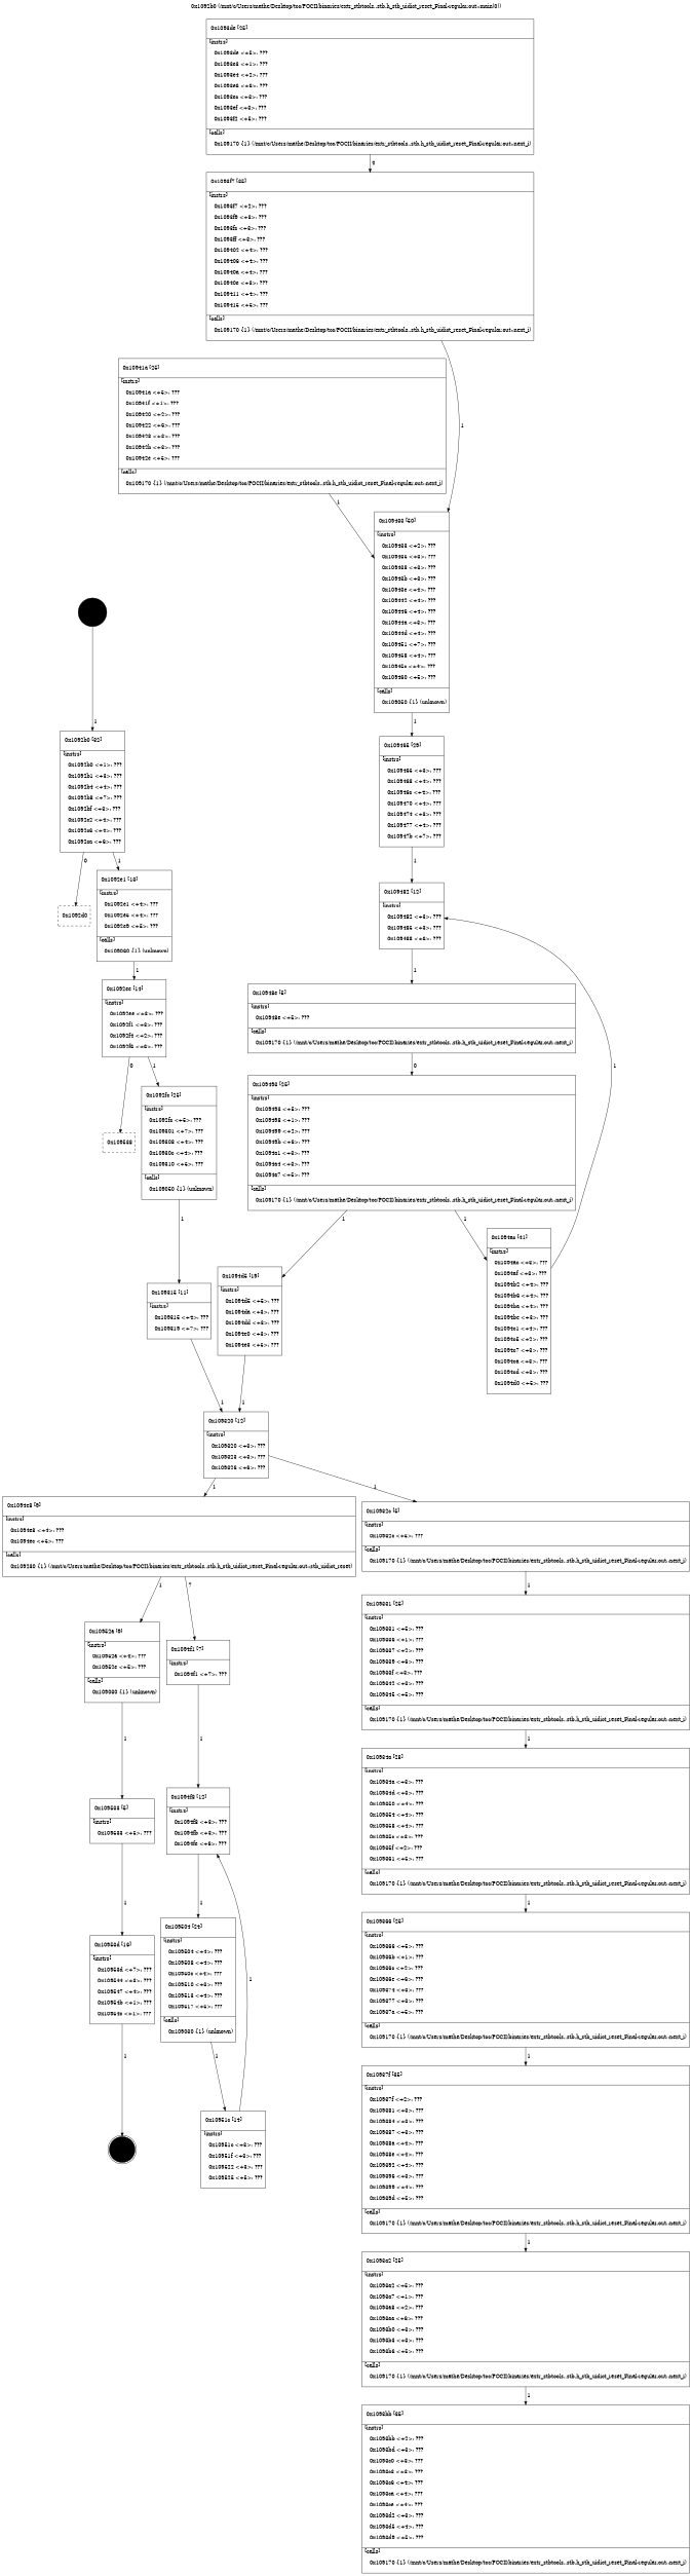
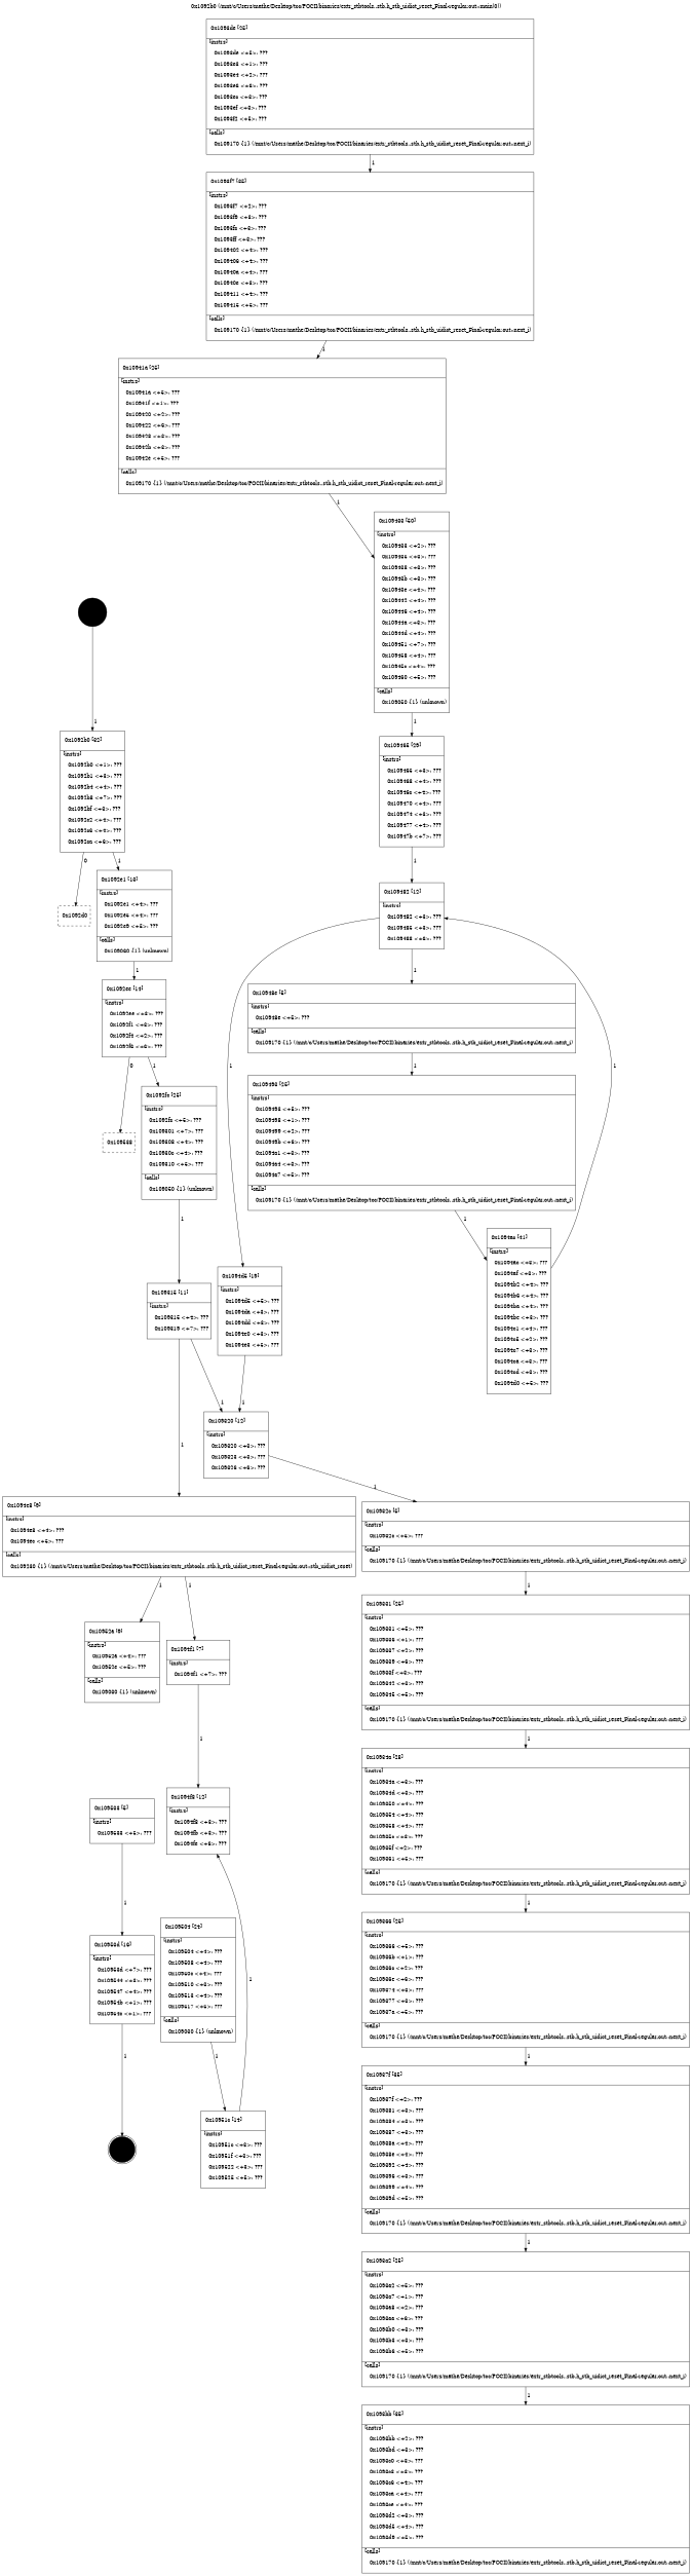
  digraph {
    label="0x1092b0 (/mnt/c/Users/mathe/Desktop/tcc/POCII/binaries/extr_stbtools..stb.h_stb_uidict_reset_Final-regular.out::main(0))"
    labelloc=t
    node [shape=record]
    Entry [fillcolor=black height=0.3 shape=circle style=filled width=0.3]
    n2 [label="{\n     0x1092b0 [32]\l\n     | [instrs]\l\n     &nbsp;&nbsp;0x1092b0 \<+1\>: ???\l\n     &nbsp;&nbsp;0x1092b1 \<+3\>: ???\l\n     &nbsp;&nbsp;0x1092b4 \<+4\>: ???\l\n     &nbsp;&nbsp;0x1092b8 \<+7\>: ???\l\n     &nbsp;&nbsp;0x1092bf \<+3\>: ???\l\n     &nbsp;&nbsp;0x1092c2 \<+4\>: ???\l\n     &nbsp;&nbsp;0x1092c6 \<+4\>: ???\l\n     &nbsp;&nbsp;0x1092ca \<+6\>: ???\l\n  }"]
    n3 [label="{\n     0x1092e1 [13]\l\n     | [instrs]\l\n     &nbsp;&nbsp;0x1092e1 \<+4\>: ???\l\n     &nbsp;&nbsp;0x1092e5 \<+4\>: ???\l\n     &nbsp;&nbsp;0x1092e9 \<+5\>: ???\l\n     | [calls]\l\n     &nbsp;&nbsp;0x109060 \{1\} (unknown)\l\n  }"]
    n4 [label="{\n     0x1092d0\l\n  }" style=dashed]
    n5 [label="{\n     0x1092ee [14]\l\n     | [instrs]\l\n     &nbsp;&nbsp;0x1092ee \<+3\>: ???\l\n     &nbsp;&nbsp;0x1092f1 \<+3\>: ???\l\n     &nbsp;&nbsp;0x1092f4 \<+2\>: ???\l\n     &nbsp;&nbsp;0x1092f6 \<+6\>: ???\l\n  }"]
    n6 [label="{\n     0x109538\l\n  }" style=dashed]
    n7 [label="{\n     0x1092fc [25]\l\n     | [instrs]\l\n     &nbsp;&nbsp;0x1092fc \<+5\>: ???\l\n     &nbsp;&nbsp;0x109301 \<+7\>: ???\l\n     &nbsp;&nbsp;0x109308 \<+4\>: ???\l\n     &nbsp;&nbsp;0x10930c \<+4\>: ???\l\n     &nbsp;&nbsp;0x109310 \<+5\>: ???\l\n     | [calls]\l\n     &nbsp;&nbsp;0x109050 \{1\} (unknown)\l\n  }"]
    n8 [label="{\n     0x109315 [11]\l\n     | [instrs]\l\n     &nbsp;&nbsp;0x109315 \<+4\>: ???\l\n     &nbsp;&nbsp;0x109319 \<+7\>: ???\l\n  }"]
    n9 [label="{\n     0x109320 [12]\l\n     | [instrs]\l\n     &nbsp;&nbsp;0x109320 \<+3\>: ???\l\n     &nbsp;&nbsp;0x109323 \<+3\>: ???\l\n     &nbsp;&nbsp;0x109326 \<+6\>: ???\l\n  }"]
    Exit [fillcolor=black height=0.3 peripheries=2 shape=circle style=filled width=0.3]
    n11 [label="{\n     0x1094e8 [9]\l\n     | [instrs]\l\n     &nbsp;&nbsp;0x1094e8 \<+4\>: ???\l\n     &nbsp;&nbsp;0x1094ec \<+5\>: ???\l\n     | [calls]\l\n     &nbsp;&nbsp;0x109230 \{1\} (/mnt/c/Users/mathe/Desktop/tcc/POCII/binaries/extr_stbtools..stb.h_stb_uidict_reset_Final-regular.out::stb_uidict_reset)\l\n  }"]
    n12 [label="{\n     0x10932c [5]\l\n     | [instrs]\l\n     &nbsp;&nbsp;0x10932c \<+5\>: ???\l\n     | [calls]\l\n     &nbsp;&nbsp;0x109170 \{1\} (/mnt/c/Users/mathe/Desktop/tcc/POCII/binaries/extr_stbtools..stb.h_stb_uidict_reset_Final-regular.out::next_i)\l\n  }"]
    n13 [label="{\n     0x1094f1 [7]\l\n     | [instrs]\l\n     &nbsp;&nbsp;0x1094f1 \<+7\>: ???\l\n  }"]
    n14 [label="{\n     0x10952a [9]\l\n     | [instrs]\l\n     &nbsp;&nbsp;0x10952a \<+4\>: ???\l\n     &nbsp;&nbsp;0x10952e \<+5\>: ???\l\n     | [calls]\l\n     &nbsp;&nbsp;0x109030 \{1\} (unknown)\l\n  }"]
    n15 [label="{\n     0x109331 [25]\l\n     | [instrs]\l\n     &nbsp;&nbsp;0x109331 \<+5\>: ???\l\n     &nbsp;&nbsp;0x109336 \<+1\>: ???\l\n     &nbsp;&nbsp;0x109337 \<+2\>: ???\l\n     &nbsp;&nbsp;0x109339 \<+6\>: ???\l\n     &nbsp;&nbsp;0x10933f \<+3\>: ???\l\n     &nbsp;&nbsp;0x109342 \<+3\>: ???\l\n     &nbsp;&nbsp;0x109345 \<+5\>: ???\l\n     | [calls]\l\n     &nbsp;&nbsp;0x109170 \{1\} (/mnt/c/Users/mathe/Desktop/tcc/POCII/binaries/extr_stbtools..stb.h_stb_uidict_reset_Final-regular.out::next_i)\l\n  }"]
    n16 [label="{\n     0x1094f8 [12]\l\n     | [instrs]\l\n     &nbsp;&nbsp;0x1094f8 \<+3\>: ???\l\n     &nbsp;&nbsp;0x1094fb \<+3\>: ???\l\n     &nbsp;&nbsp;0x1094fe \<+6\>: ???\l\n  }"]
    n17 [label="{\n     0x10934a [28]\l\n     | [instrs]\l\n     &nbsp;&nbsp;0x10934a \<+3\>: ???\l\n     &nbsp;&nbsp;0x10934d \<+3\>: ???\l\n     &nbsp;&nbsp;0x109350 \<+4\>: ???\l\n     &nbsp;&nbsp;0x109354 \<+4\>: ???\l\n     &nbsp;&nbsp;0x109358 \<+4\>: ???\l\n     &nbsp;&nbsp;0x10935c \<+3\>: ???\l\n     &nbsp;&nbsp;0x10935f \<+2\>: ???\l\n     &nbsp;&nbsp;0x109361 \<+5\>: ???\l\n     | [calls]\l\n     &nbsp;&nbsp;0x109170 \{1\} (/mnt/c/Users/mathe/Desktop/tcc/POCII/binaries/extr_stbtools..stb.h_stb_uidict_reset_Final-regular.out::next_i)\l\n  }"]
    n18 [label="{\n     0x109366 [25]\l\n     | [instrs]\l\n     &nbsp;&nbsp;0x109366 \<+5\>: ???\l\n     &nbsp;&nbsp;0x10936b \<+1\>: ???\l\n     &nbsp;&nbsp;0x10936c \<+2\>: ???\l\n     &nbsp;&nbsp;0x10936e \<+6\>: ???\l\n     &nbsp;&nbsp;0x109374 \<+3\>: ???\l\n     &nbsp;&nbsp;0x109377 \<+3\>: ???\l\n     &nbsp;&nbsp;0x10937a \<+5\>: ???\l\n     | [calls]\l\n     &nbsp;&nbsp;0x109170 \{1\} (/mnt/c/Users/mathe/Desktop/tcc/POCII/binaries/extr_stbtools..stb.h_stb_uidict_reset_Final-regular.out::next_i)\l\n  }"]
    n19 [label="{\n     0x10937f [35]\l\n     | [instrs]\l\n     &nbsp;&nbsp;0x10937f \<+2\>: ???\l\n     &nbsp;&nbsp;0x109381 \<+3\>: ???\l\n     &nbsp;&nbsp;0x109384 \<+3\>: ???\l\n     &nbsp;&nbsp;0x109387 \<+3\>: ???\l\n     &nbsp;&nbsp;0x10938a \<+4\>: ???\l\n     &nbsp;&nbsp;0x10938e \<+4\>: ???\l\n     &nbsp;&nbsp;0x109392 \<+4\>: ???\l\n     &nbsp;&nbsp;0x109396 \<+3\>: ???\l\n     &nbsp;&nbsp;0x109399 \<+4\>: ???\l\n     &nbsp;&nbsp;0x10939d \<+5\>: ???\l\n     | [calls]\l\n     &nbsp;&nbsp;0x109170 \{1\} (/mnt/c/Users/mathe/Desktop/tcc/POCII/binaries/extr_stbtools..stb.h_stb_uidict_reset_Final-regular.out::next_i)\l\n  }"]
    n20 [label="{\n     0x1093a2 [25]\l\n     | [instrs]\l\n     &nbsp;&nbsp;0x1093a2 \<+5\>: ???\l\n     &nbsp;&nbsp;0x1093a7 \<+1\>: ???\l\n     &nbsp;&nbsp;0x1093a8 \<+2\>: ???\l\n     &nbsp;&nbsp;0x1093aa \<+6\>: ???\l\n     &nbsp;&nbsp;0x1093b0 \<+3\>: ???\l\n     &nbsp;&nbsp;0x1093b3 \<+3\>: ???\l\n     &nbsp;&nbsp;0x1093b6 \<+5\>: ???\l\n     | [calls]\l\n     &nbsp;&nbsp;0x109170 \{1\} (/mnt/c/Users/mathe/Desktop/tcc/POCII/binaries/extr_stbtools..stb.h_stb_uidict_reset_Final-regular.out::next_i)\l\n  }"]
    n21 [label="{\n     0x1093bb [35]\l\n     | [instrs]\l\n     &nbsp;&nbsp;0x1093bb \<+2\>: ???\l\n     &nbsp;&nbsp;0x1093bd \<+3\>: ???\l\n     &nbsp;&nbsp;0x1093c0 \<+3\>: ???\l\n     &nbsp;&nbsp;0x1093c3 \<+3\>: ???\l\n     &nbsp;&nbsp;0x1093c6 \<+4\>: ???\l\n     &nbsp;&nbsp;0x1093ca \<+4\>: ???\l\n     &nbsp;&nbsp;0x1093ce \<+4\>: ???\l\n     &nbsp;&nbsp;0x1093d2 \<+3\>: ???\l\n     &nbsp;&nbsp;0x1093d5 \<+4\>: ???\l\n     &nbsp;&nbsp;0x1093d9 \<+5\>: ???\l\n     | [calls]\l\n     &nbsp;&nbsp;0x109170 \{1\} (/mnt/c/Users/mathe/Desktop/tcc/POCII/binaries/extr_stbtools..stb.h_stb_uidict_reset_Final-regular.out::next_i)\l\n  }"]
    n22 [label="{\n     0x1093de [25]\l\n     | [instrs]\l\n     &nbsp;&nbsp;0x1093de \<+5\>: ???\l\n     &nbsp;&nbsp;0x1093e3 \<+1\>: ???\l\n     &nbsp;&nbsp;0x1093e4 \<+2\>: ???\l\n     &nbsp;&nbsp;0x1093e6 \<+6\>: ???\l\n     &nbsp;&nbsp;0x1093ec \<+3\>: ???\l\n     &nbsp;&nbsp;0x1093ef \<+3\>: ???\l\n     &nbsp;&nbsp;0x1093f2 \<+5\>: ???\l\n     | [calls]\l\n     &nbsp;&nbsp;0x109170 \{1\} (/mnt/c/Users/mathe/Desktop/tcc/POCII/binaries/extr_stbtools..stb.h_stb_uidict_reset_Final-regular.out::next_i)\l\n  }"]
    n23 [label="{\n     0x1093f7 [35]\l\n     | [instrs]\l\n     &nbsp;&nbsp;0x1093f7 \<+2\>: ???\l\n     &nbsp;&nbsp;0x1093f9 \<+3\>: ???\l\n     &nbsp;&nbsp;0x1093fc \<+3\>: ???\l\n     &nbsp;&nbsp;0x1093ff \<+3\>: ???\l\n     &nbsp;&nbsp;0x109402 \<+4\>: ???\l\n     &nbsp;&nbsp;0x109406 \<+4\>: ???\l\n     &nbsp;&nbsp;0x10940a \<+4\>: ???\l\n     &nbsp;&nbsp;0x10940e \<+3\>: ???\l\n     &nbsp;&nbsp;0x109411 \<+4\>: ???\l\n     &nbsp;&nbsp;0x109415 \<+5\>: ???\l\n     | [calls]\l\n     &nbsp;&nbsp;0x109170 \{1\} (/mnt/c/Users/mathe/Desktop/tcc/POCII/binaries/extr_stbtools..stb.h_stb_uidict_reset_Final-regular.out::next_i)\l\n  }"]
    n24 [label="{\n     0x10941a [25]\l\n     | [instrs]\l\n     &nbsp;&nbsp;0x10941a \<+5\>: ???\l\n     &nbsp;&nbsp;0x10941f \<+1\>: ???\l\n     &nbsp;&nbsp;0x109420 \<+2\>: ???\l\n     &nbsp;&nbsp;0x109422 \<+6\>: ???\l\n     &nbsp;&nbsp;0x109428 \<+3\>: ???\l\n     &nbsp;&nbsp;0x10942b \<+3\>: ???\l\n     &nbsp;&nbsp;0x10942e \<+5\>: ???\l\n     | [calls]\l\n     &nbsp;&nbsp;0x109170 \{1\} (/mnt/c/Users/mathe/Desktop/tcc/POCII/binaries/extr_stbtools..stb.h_stb_uidict_reset_Final-regular.out::next_i)\l\n  }"]
    n25 [label="{\n     0x109433 [50]\l\n     | [instrs]\l\n     &nbsp;&nbsp;0x109433 \<+2\>: ???\l\n     &nbsp;&nbsp;0x109435 \<+3\>: ???\l\n     &nbsp;&nbsp;0x109438 \<+3\>: ???\l\n     &nbsp;&nbsp;0x10943b \<+3\>: ???\l\n     &nbsp;&nbsp;0x10943e \<+4\>: ???\l\n     &nbsp;&nbsp;0x109442 \<+4\>: ???\l\n     &nbsp;&nbsp;0x109446 \<+4\>: ???\l\n     &nbsp;&nbsp;0x10944a \<+3\>: ???\l\n     &nbsp;&nbsp;0x10944d \<+4\>: ???\l\n     &nbsp;&nbsp;0x109451 \<+7\>: ???\l\n     &nbsp;&nbsp;0x109458 \<+4\>: ???\l\n     &nbsp;&nbsp;0x10945c \<+4\>: ???\l\n     &nbsp;&nbsp;0x109460 \<+5\>: ???\l\n     | [calls]\l\n     &nbsp;&nbsp;0x109050 \{1\} (unknown)\l\n  }"]
    n26 [label="{\n     0x109465 [29]\l\n     | [instrs]\l\n     &nbsp;&nbsp;0x109465 \<+3\>: ???\l\n     &nbsp;&nbsp;0x109468 \<+4\>: ???\l\n     &nbsp;&nbsp;0x10946c \<+4\>: ???\l\n     &nbsp;&nbsp;0x109470 \<+4\>: ???\l\n     &nbsp;&nbsp;0x109474 \<+3\>: ???\l\n     &nbsp;&nbsp;0x109477 \<+4\>: ???\l\n     &nbsp;&nbsp;0x10947b \<+7\>: ???\l\n  }"]
    n27 [label="{\n     0x109482 [12]\l\n     | [instrs]\l\n     &nbsp;&nbsp;0x109482 \<+3\>: ???\l\n     &nbsp;&nbsp;0x109485 \<+3\>: ???\l\n     &nbsp;&nbsp;0x109488 \<+6\>: ???\l\n  }"]
    n28 [label="{\n     0x1094d5 [19]\l\n     | [instrs]\l\n     &nbsp;&nbsp;0x1094d5 \<+5\>: ???\l\n     &nbsp;&nbsp;0x1094da \<+3\>: ???\l\n     &nbsp;&nbsp;0x1094dd \<+3\>: ???\l\n     &nbsp;&nbsp;0x1094e0 \<+3\>: ???\l\n     &nbsp;&nbsp;0x1094e3 \<+5\>: ???\l\n  }"]
    n29 [label="{\n     0x10948e [5]\l\n     | [instrs]\l\n     &nbsp;&nbsp;0x10948e \<+5\>: ???\l\n     | [calls]\l\n     &nbsp;&nbsp;0x109170 \{1\} (/mnt/c/Users/mathe/Desktop/tcc/POCII/binaries/extr_stbtools..stb.h_stb_uidict_reset_Final-regular.out::next_i)\l\n  }"]
    n30 [label="{\n     0x109493 [25]\l\n     | [instrs]\l\n     &nbsp;&nbsp;0x109493 \<+5\>: ???\l\n     &nbsp;&nbsp;0x109498 \<+1\>: ???\l\n     &nbsp;&nbsp;0x109499 \<+2\>: ???\l\n     &nbsp;&nbsp;0x10949b \<+6\>: ???\l\n     &nbsp;&nbsp;0x1094a1 \<+3\>: ???\l\n     &nbsp;&nbsp;0x1094a4 \<+3\>: ???\l\n     &nbsp;&nbsp;0x1094a7 \<+5\>: ???\l\n     | [calls]\l\n     &nbsp;&nbsp;0x109170 \{1\} (/mnt/c/Users/mathe/Desktop/tcc/POCII/binaries/extr_stbtools..stb.h_stb_uidict_reset_Final-regular.out::next_i)\l\n  }"]
    n31 [label="{\n     0x1094ac [41]\l\n     | [instrs]\l\n     &nbsp;&nbsp;0x1094ac \<+3\>: ???\l\n     &nbsp;&nbsp;0x1094af \<+3\>: ???\l\n     &nbsp;&nbsp;0x1094b2 \<+4\>: ???\l\n     &nbsp;&nbsp;0x1094b6 \<+4\>: ???\l\n     &nbsp;&nbsp;0x1094ba \<+4\>: ???\l\n     &nbsp;&nbsp;0x1094be \<+3\>: ???\l\n     &nbsp;&nbsp;0x1094c1 \<+4\>: ???\l\n     &nbsp;&nbsp;0x1094c5 \<+2\>: ???\l\n     &nbsp;&nbsp;0x1094c7 \<+3\>: ???\l\n     &nbsp;&nbsp;0x1094ca \<+3\>: ???\l\n     &nbsp;&nbsp;0x1094cd \<+3\>: ???\l\n     &nbsp;&nbsp;0x1094d0 \<+5\>: ???\l\n  }"]
    n32 [label="{\n     0x10953d [16]\l\n     | [instrs]\l\n     &nbsp;&nbsp;0x10953d \<+7\>: ???\l\n     &nbsp;&nbsp;0x109544 \<+3\>: ???\l\n     &nbsp;&nbsp;0x109547 \<+4\>: ???\l\n     &nbsp;&nbsp;0x10954b \<+1\>: ???\l\n     &nbsp;&nbsp;0x10954c \<+1\>: ???\l\n  }"]
    n33 [label="{\n     0x109504 [24]\l\n     | [instrs]\l\n     &nbsp;&nbsp;0x109504 \<+4\>: ???\l\n     &nbsp;&nbsp;0x109508 \<+4\>: ???\l\n     &nbsp;&nbsp;0x10950c \<+4\>: ???\l\n     &nbsp;&nbsp;0x109510 \<+3\>: ???\l\n     &nbsp;&nbsp;0x109513 \<+4\>: ???\l\n     &nbsp;&nbsp;0x109517 \<+5\>: ???\l\n     | [calls]\l\n     &nbsp;&nbsp;0x109030 \{1\} (unknown)\l\n  }"]
    n34 [label="{\n     0x109533 [5]\l\n     | [instrs]\l\n     &nbsp;&nbsp;0x109533 \<+5\>: ???\l\n  }"]
    n35 [label="{\n     0x10951c [14]\l\n     | [instrs]\l\n     &nbsp;&nbsp;0x10951c \<+3\>: ???\l\n     &nbsp;&nbsp;0x10951f \<+3\>: ???\l\n     &nbsp;&nbsp;0x109522 \<+3\>: ???\l\n     &nbsp;&nbsp;0x109525 \<+5\>: ???\l\n  }"]
    Entry -> n2 [label=" 1"]
    n2 -> n3 [label=" 1"]
    n2 -> n4 [label=" 0"]
    n3 -> n5 [label=" 1"]
    n5 -> n6 [label=" 0"]
    n5 -> n7 [label=" 1"]
    n7 -> n8 [label=" 1"]
    n8 -> n9 [label=" 1"]
-   n9 -> n11 [label=" 1"]
+   n8 -> n11 [label=" 1"]
    n9 -> n12 [label=" 1"]
-   n11 -> n13 [label=" 7"]
+   n11 -> n13 [label=" 1"]
    n11 -> n14 [label=" 1"]
    n12 -> n15 [label=" 1"]
    n13 -> n16 [label=" 1"]
-   n14 -> n34 [label=" 1"]
    n15 -> n17 [label=" 1"]
-   n16 -> n33 [label=" 1"]
    n17 -> n18 [label=" 1"]
    n18 -> n19 [label=" 1"]
    n19 -> n20 [label=" 1"]
    n20 -> n21 [label=" 1"]
-   n22 -> n23 [label=" 4"]
-   n23 -> n25 [label=" 1"]
+   n22 -> n23 [label=" 1"]
+   n23 -> n24 [label=" 1"]
    n24 -> n25 [label=" 1"]
    n25 -> n26 [label=" 1"]
    n26 -> n27 [label=" 1"]
-   n30 -> n28 [label=" 1"]
+   n27 -> n28 [label=" 1"]
    n27 -> n29 [label=" 1"]
    n28 -> n9 [label=" 1"]
-   n29 -> n30 [label=" 0"]
+   n29 -> n30 [label=" 1"]
    n30 -> n31 [label=" 1"]
    n31 -> n27 [label=" 1"]
    n32 -> Exit [label=" 1"]
    n33 -> n35 [label=" 1"]
    n34 -> n32 [label=" 1"]
    n35 -> n16 [label=" 1"]
  }
